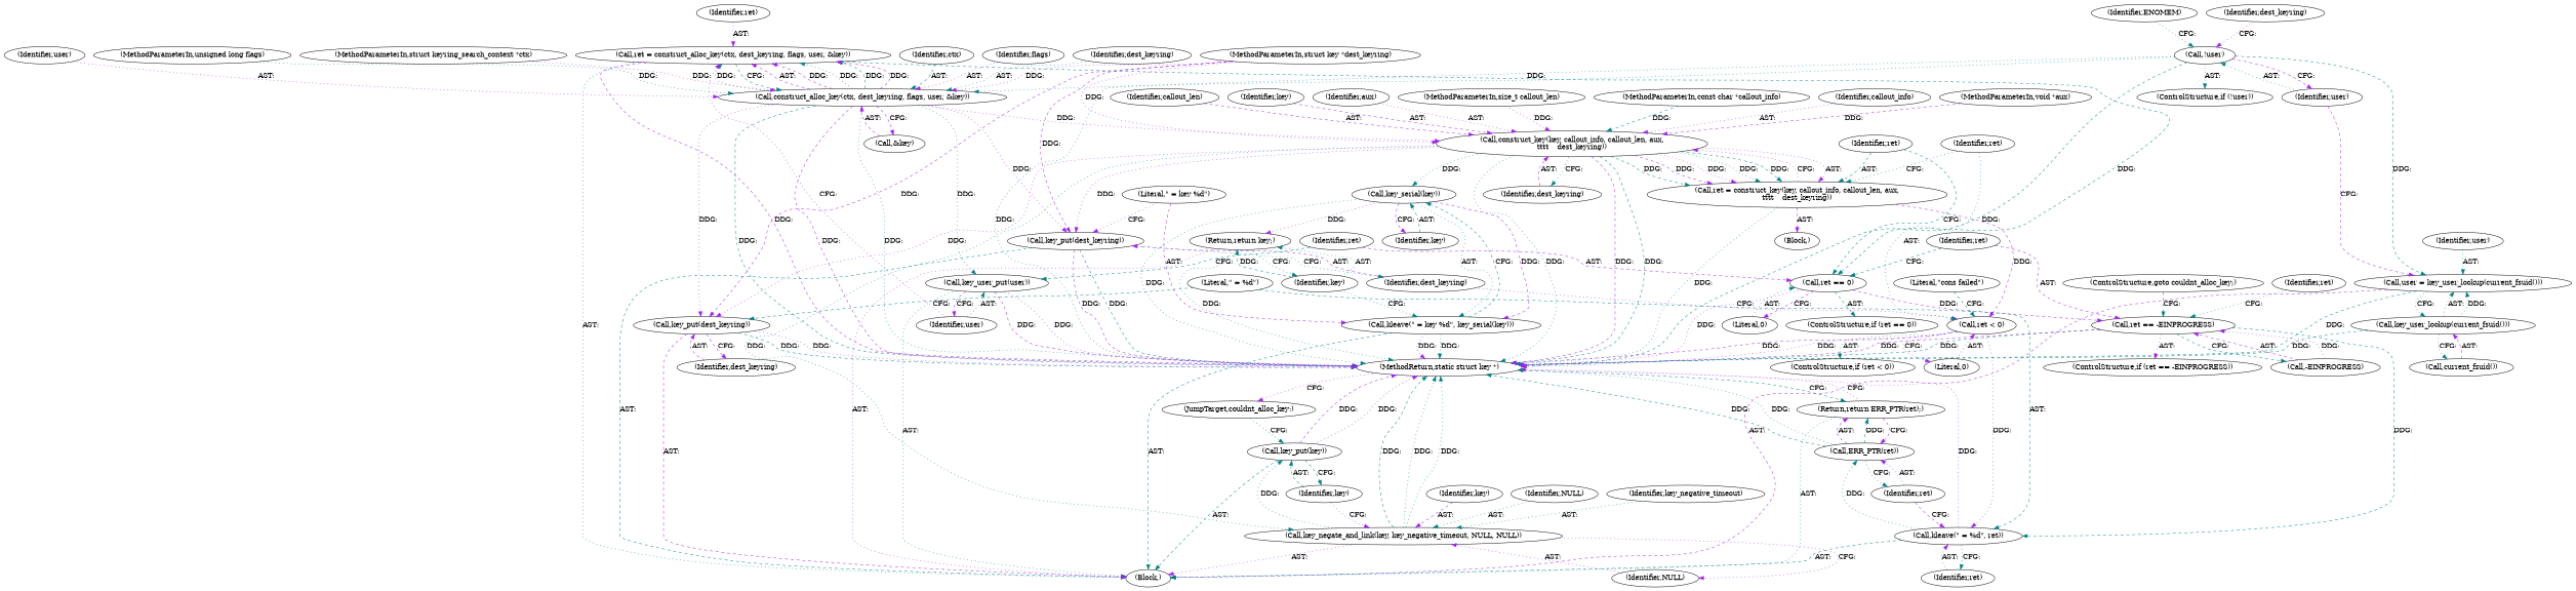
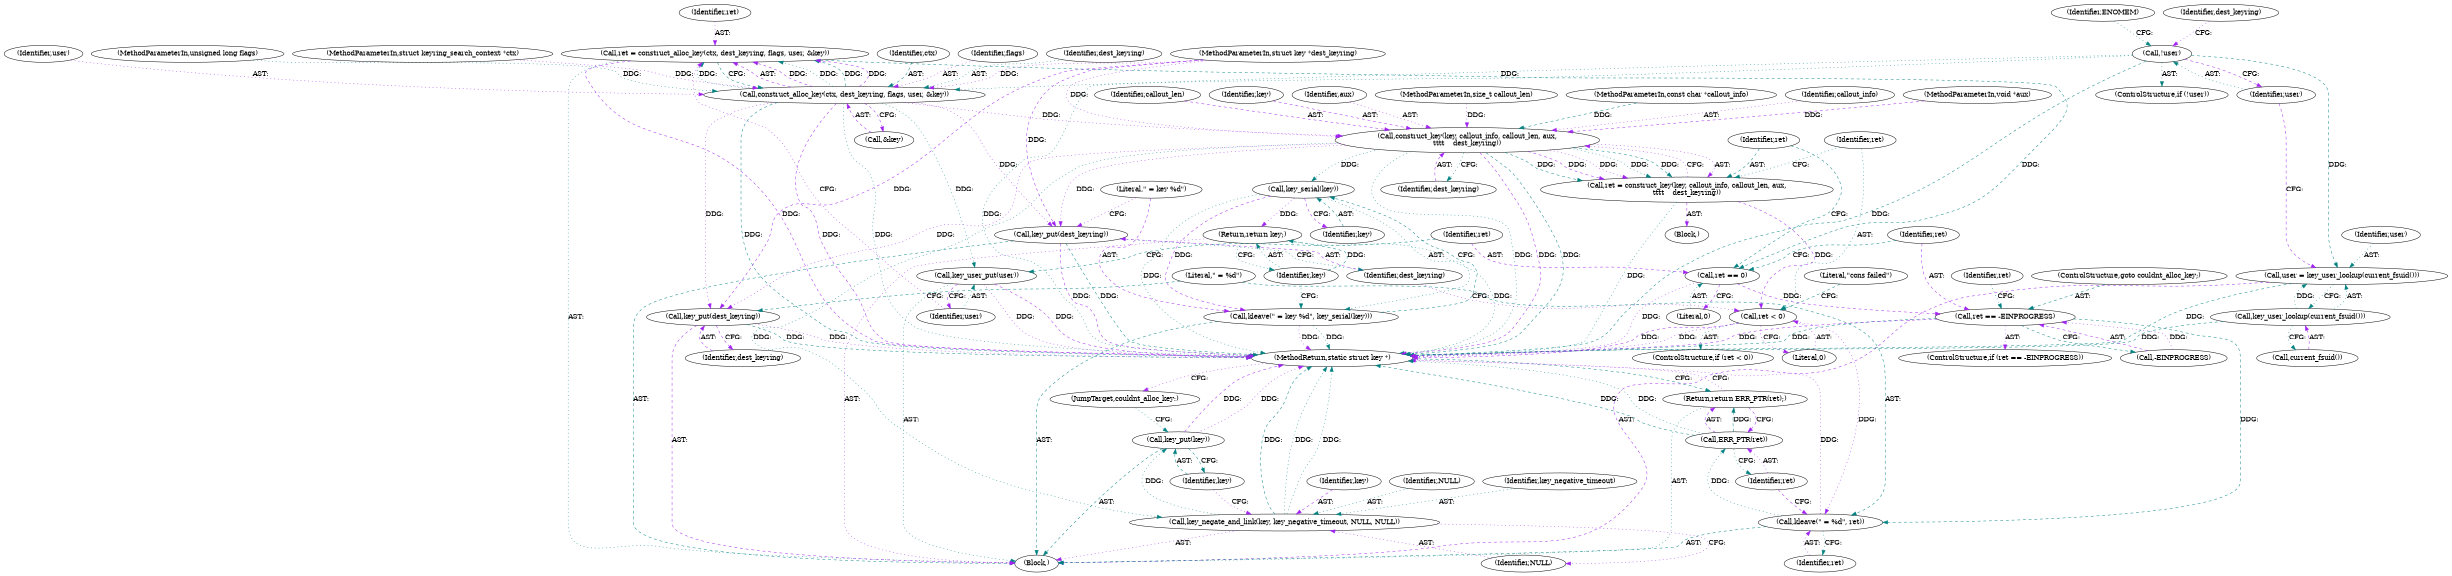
  digraph {
    edge [color=teal style=dotted]
    n1 [label="(Call,user = key_user_lookup(current_fsuid()))"]
    n2 [label="(Call,key_user_lookup(current_fsuid()))"]
    n3 [label="(MethodReturn,static struct key *)"]
    n4 [label="(Block,)"]
    n5 [label="(Call,current_fsuid())"]
    n6 [label="(Call,!user)"]
    n7 [label="(Call,construct_alloc_key(ctx, dest_keyring, flags, user, &key))"]
    n8 [label="(ControlStructure,if (!user))"]
    n9 [label="(Identifier,user)"]
    n10 [label="(Return,return ERR_PTR(ret);)"]
    n11 [label="(JumpTarget,couldnt_alloc_key:)"]
    n12 [label="(Call,ret = construct_alloc_key(ctx, dest_keyring, flags, user, &key))"]
    n13 [label="(Call,key_user_put(user))"]
    n14 [label="(Call,construct_key(key, callout_info, callout_len, aux,\n\t\t\t\t    dest_keyring))"]
    n15 [label="(Call,key_put(dest_keyring))"]
    n16 [label="(Call,key_put(dest_keyring))"]
    n17 [label="(Call,&key)"]
    n18 [label="(Call,ret == 0)"]
    n19 [label="(Identifier,user)"]
    n20 [label="(Call,ret = construct_key(key, callout_info, callout_len, aux,\n\t\t\t\t    dest_keyring))"]
    n21 [label="(Call,key_serial(key))"]
    n22 [label="(Call,key_negate_and_link(key, key_negative_timeout, NULL, NULL))"]
    n23 [label="(Identifier,dest_keyring)"]
    n24 [label="(Identifier,dest_keyring)"]
    n25 [label="(Identifier,dest_keyring)"]
    n26 [label="(Call,ret == -EINPROGRESS)"]
    n27 [label="(Literal,0)"]
-   n28 [label="(ControlStructure,if (ret == 0))"]
    n29 [label="(Call,kleave(\" = %d\", ret))"]
    n30 [label="(ControlStructure,if (ret == -EINPROGRESS))"]
    n31 [label="(Call,-EINPROGRESS)"]
    n32 [label="(Call,ERR_PTR(ret))"]
    n33 [label="(Identifier,ret)"]
    n34 [label="(Identifier,ret)"]
    n35 [label="(Call,ret < 0)"]
    n36 [label="(Block,)"]
    n37 [label="(Call,kleave(\" = key %d\", key_serial(key)))"]
    n38 [label="(Return,return key;)"]
    n39 [label="(Identifier,key)"]
    n40 [label="(Call,key_put(key))"]
    n41 [label="(Identifier,NULL)"]
    n42 [label="(ControlStructure,if (ret < 0))"]
    n43 [label="(Literal,0)"]
    n44 [label="(Identifier,key)"]
    n45 [label="(Identifier,key)"]
    n46 [label="(Identifier,ctx)"]
    n47 [label="(Identifier,callout_len)"]
    n48 [label="(Identifier,ret)"]
    n49 [label="(ControlStructure,goto couldnt_alloc_key;)"]
    n50 [label="(Identifier,key)"]
    n51 [label="(Identifier,ret)"]
    n52 [label="(Identifier,key)"]
    n53 [label="(MethodParameterIn,struct key *dest_keyring)"]
    n54 [label="(Identifier,aux)"]
    n55 [label="(Identifier,flags)"]
    n56 [label="(Identifier,ret)"]
    n57 [label="(Identifier,user)"]
    n58 [label="(Identifier,NULL)"]
    n59 [label="(Identifier,dest_keyring)"]
    n60 [label="(Literal,\" = %d\")"]
    n61 [label="(Literal,\"cons failed\")"]
    n62 [label="(MethodParameterIn,size_t callout_len)"]
    n63 [label="(Identifier,user)"]
    n64 [label="(MethodParameterIn,unsigned long flags)"]
    n65 [label="(MethodParameterIn,struct keyring_search_context *ctx)"]
    n66 [label="(Identifier,dest_keyring)"]
    n67 [label="(Identifier,ret)"]
    n68 [label="(Identifier,key_negative_timeout)"]
    n69 [label="(Identifier,ret)"]
    n70 [label="(Identifier,ret)"]
    n71 [label="(MethodParameterIn,const char *callout_info)"]
    n72 [label="(Literal,\" = key %d\")"]
    n73 [label="(Identifier,callout_info)"]
    n74 [label="(MethodParameterIn,void *aux)"]
    n75 [label="(Identifier,ENOMEM)"]
    n1 -> n2 [label="CFG: "]
    n1 -> n3 [label="DDG: " style=dashed]
    n1 -> n4 [color=purple label="AST: " style=dashed]
    n2 -> n1 [label="AST: "]
    n2 -> n1 [label="DDG: "]
    n2 -> n3 [label="DDG: " style=dashed]
    n2 -> n5 [label="CFG: "]
    n3 -> n10 [label="CFG: " style=dashed]
    n3 -> n11 [color=purple label="CFG: "]
    n5 -> n2 [color=purple label="AST: " style=dashed]
    n6 -> n1 [label="DDG: " style=dashed]
    n6 -> n3 [label="DDG: "]
    n6 -> n3 [label="DDG: " style=dashed]
    n6 -> n7 [label="DDG: "]
    n6 -> n8 [label="AST: "]
    n6 -> n9 [color=purple label="CFG: " style=dashed]
    n7 -> n3 [label="DDG: " style=dashed]
    n7 -> n3 [color=purple label="DDG: " style=dashed]
    n7 -> n3 [label="DDG: "]
    n7 -> n12 [color=purple label="AST: " style=dashed]
    n7 -> n12 [color=purple label="DDG: " style=dashed]
    n7 -> n12 [label="DDG: "]
    n7 -> n12 [label="DDG: " style=dashed]
    n7 -> n12 [color=purple label="DDG: " style=dashed]
    n7 -> n12 [label="DDG: "]
    n7 -> n13 [label="DDG: "]
    n7 -> n14 [color=purple label="DDG: "]
    n7 -> n15 [color=purple label="DDG: "]
    n7 -> n16 [color=purple label="DDG: "]
    n7 -> n17 [color=purple label="CFG: " style=dashed]
    n9 -> n1 [color=purple label="CFG: " style=dashed]
    n9 -> n6 [label="AST: "]
    n10 -> n3 [color=purple label="CFG: "]
    n10 -> n4 [label="AST: "]
    n10 -> n32 [color=purple label="CFG: " style=dashed]
    n11 -> n40 [label="CFG: "]
    n12 -> n3 [color=purple label="DDG: " style=dashed]
    n12 -> n4 [label="AST: "]
    n12 -> n7 [label="CFG: " style=dashed]
    n12 -> n18 [label="DDG: " style=dashed]
    n13 -> n3 [color=purple label="DDG: "]
    n13 -> n3 [color=purple label="DDG: " style=dashed]
    n13 -> n4 [label="AST: "]
    n13 -> n19 [color=purple label="CFG: " style=dashed]
    n14 -> n3 [label="DDG: "]
    n14 -> n3 [color=purple label="DDG: " style=dashed]
    n14 -> n3 [label="DDG: " style=dashed]
    n14 -> n15 [color=purple label="DDG: "]
    n14 -> n16 [color=purple label="DDG: "]
    n14 -> n20 [color=purple label="AST: "]
    n14 -> n20 [label="DDG: " style=dashed]
    n14 -> n20 [color=purple label="DDG: " style=dashed]
    n14 -> n20 [color=purple label="DDG: "]
    n14 -> n20 [label="DDG: "]
    n14 -> n20 [label="DDG: " style=dashed]
    n14 -> n21 [label="DDG: "]
    n14 -> n22 [label="DDG: "]
    n14 -> n23 [label="CFG: "]
    n15 -> n3 [color=purple label="DDG: " style=dashed]
    n15 -> n3 [label="DDG: " style=dashed]
    n15 -> n4 [label="AST: " style=dashed]
    n15 -> n24 [label="CFG: "]
    n16 -> n3 [label="DDG: " style=dashed]
    n16 -> n3 [color=purple label="DDG: "]
    n16 -> n4 [color=purple label="AST: " style=dashed]
    n16 -> n25 [color=purple label="CFG: " style=dashed]
    n17 -> n7 [color=purple label="AST: " style=dashed]
    n18 -> n3 [color=purple label="DDG: "]
    n18 -> n26 [color=purple label="DDG: " style=dashed]
    n18 -> n27 [color=purple label="CFG: " style=dashed]
-   n18 -> n28 [label="AST: " style=dashed]
    n19 -> n12 [color=purple label="CFG: "]
    n19 -> n13 [label="AST: "]
    n20 -> n3 [label="DDG: "]
    n20 -> n14 [color=purple label="CFG: "]
    n20 -> n35 [color=purple label="DDG: " style=dashed]
    n20 -> n36 [color=purple label="AST: " style=dashed]
    n21 -> n3 [label="DDG: "]
    n21 -> n37 [label="AST: "]
    n21 -> n37 [color=purple label="DDG: " style=dashed]
    n21 -> n38 [color=purple label="DDG: "]
    n21 -> n39 [color=purple label="CFG: " style=dashed]
    n22 -> n3 [label="DDG: "]
    n22 -> n3 [label="DDG: " style=dashed]
    n22 -> n3 [label="DDG: "]
    n22 -> n4 [color=purple label="AST: "]
    n22 -> n40 [label="DDG: "]
    n22 -> n41 [color=purple label="CFG: "]
    n23 -> n14 [color=purple label="AST: " style=dashed]
    n24 -> n15 [color=purple label="AST: " style=dashed]
    n24 -> n35 [color=purple label="CFG: "]
    n25 -> n16 [color=purple label="AST: " style=dashed]
    n26 -> n3 [label="DDG: " style=dashed]
    n26 -> n3 [color=purple label="DDG: " style=dashed]
    n26 -> n29 [label="DDG: " style=dashed]
    n26 -> n30 [color=purple label="AST: "]
    n26 -> n31 [label="CFG: " style=dashed]
    n27 -> n18 [label="AST: "]
    n29 -> n3 [color=purple label="DDG: "]
    n29 -> n4 [label="AST: " style=dashed]
    n29 -> n32 [label="DDG: "]
    n29 -> n33 [label="CFG: "]
    n31 -> n26 [color=purple label="AST: " style=dashed]
    n31 -> n26 [color=purple label="DDG: "]
    n32 -> n3 [label="DDG: " style=dashed]
    n32 -> n3 [label="DDG: "]
    n32 -> n10 [color=purple label="AST: " style=dashed]
    n32 -> n10 [label="DDG: " style=dashed]
    n32 -> n34 [label="CFG: "]
    n33 -> n29 [color=purple label="AST: "]
    n34 -> n29 [color=purple label="CFG: " style=dashed]
    n34 -> n32 [color=purple label="AST: "]
    n35 -> n3 [color=purple label="DDG: " style=dashed]
    n35 -> n3 [color=purple label="DDG: "]
    n35 -> n29 [color=purple label="DDG: "]
    n35 -> n42 [label="AST: "]
    n35 -> n43 [color=purple label="CFG: "]
    n37 -> n3 [color=purple label="DDG: "]
    n37 -> n3 [label="DDG: "]
    n37 -> n4 [label="AST: " style=dashed]
    n37 -> n21 [label="CFG: " style=dashed]
    n38 -> n3 [label="DDG: "]
    n38 -> n4 [color=purple label="AST: "]
    n38 -> n44 [label="CFG: "]
    n39 -> n21 [label="AST: " style=dashed]
    n40 -> n3 [color=purple label="DDG: " style=dashed]
    n40 -> n3 [color=purple label="DDG: "]
    n40 -> n4 [label="AST: " style=dashed]
    n40 -> n45 [label="CFG: " style=dashed]
    n41 -> n22 [color=purple label="AST: "]
    n43 -> n35 [color=purple label="AST: "]
    n44 -> n37 [label="CFG: "]
    n44 -> n38 [label="AST: "]
    n44 -> n38 [label="DDG: " style=dashed]
    n45 -> n22 [color=purple label="CFG: "]
    n45 -> n40 [label="AST: " style=dashed]
    n46 -> n7 [label="AST: " style=dashed]
    n47 -> n14 [color=purple label="AST: " style=dashed]
    n48 -> n12 [color=purple label="AST: "]
-   n49 -> n26 [label="CFG: " style=dashed]
+   n49 -> n26 [label="AST: " style=dashed]
    n50 -> n22 [color=purple label="AST: " style=dashed]
    n51 -> n20 [label="CFG: "]
    n51 -> n35 [label="AST: "]
    n52 -> n14 [color=purple label="AST: " style=dashed]
    n53 -> n7 [color=purple label="DDG: "]
    n53 -> n14 [color=purple label="DDG: "]
    n53 -> n15 [color=purple label="DDG: " style=dashed]
    n53 -> n16 [color=purple label="DDG: " style=dashed]
    n54 -> n14 [color=purple label="AST: "]
    n55 -> n7 [color=purple label="AST: "]
    n56 -> n18 [label="CFG: " style=dashed]
    n56 -> n20 [label="AST: " style=dashed]
    n57 -> n1 [label="AST: "]
    n58 -> n22 [label="AST: "]
    n59 -> n7 [label="AST: "]
    n60 -> n16 [label="CFG: " style=dashed]
    n60 -> n29 [label="AST: " style=dashed]
    n61 -> n35 [label="CFG: " style=dashed]
    n62 -> n14 [color=purple label="DDG: "]
    n63 -> n7 [color=purple label="AST: "]
    n64 -> n7 [label="DDG: "]
    n65 -> n7 [color=purple label="DDG: "]
    n66 -> n6 [color=purple label="CFG: "]
    n67 -> n18 [label="CFG: " style=dashed]
    n67 -> n26 [color=purple label="AST: " style=dashed]
    n68 -> n22 [label="AST: "]
    n69 -> n26 [label="CFG: "]
    n70 -> n13 [label="CFG: " style=dashed]
    n70 -> n18 [color=purple label="AST: " style=dashed]
    n71 -> n14 [label="DDG: " style=dashed]
    n72 -> n15 [color=purple label="CFG: "]
    n72 -> n37 [color=purple label="AST: " style=dashed]
    n73 -> n14 [color=purple label="AST: "]
    n74 -> n14 [color=purple label="DDG: " style=dashed]
    n75 -> n6 [label="CFG: "]
  }
